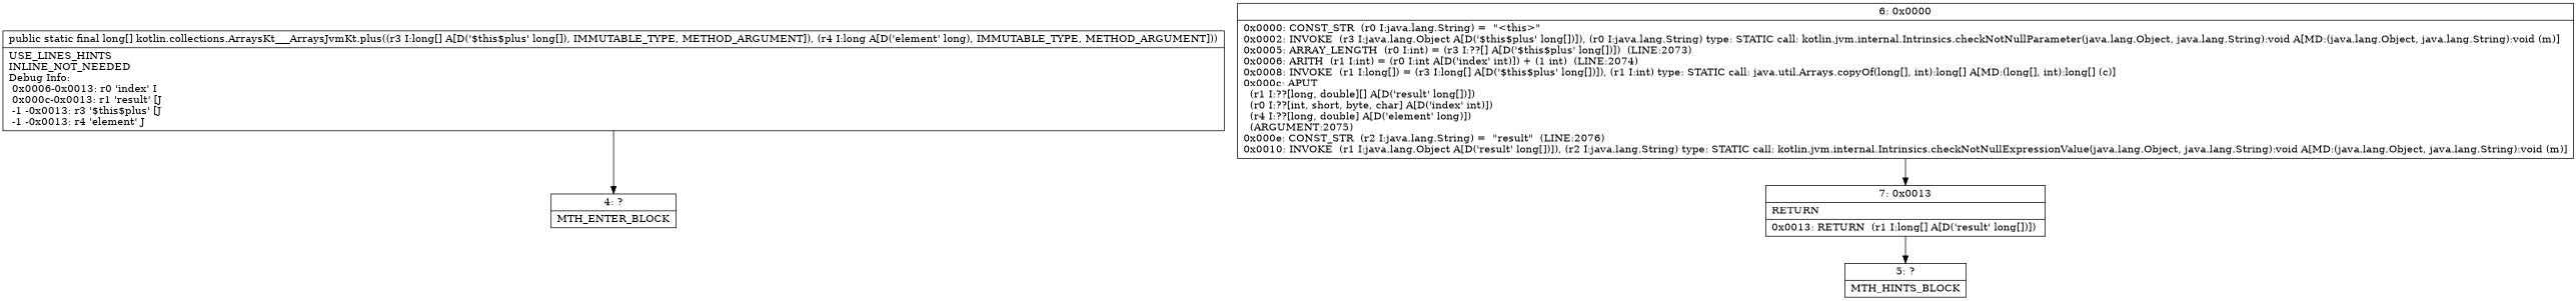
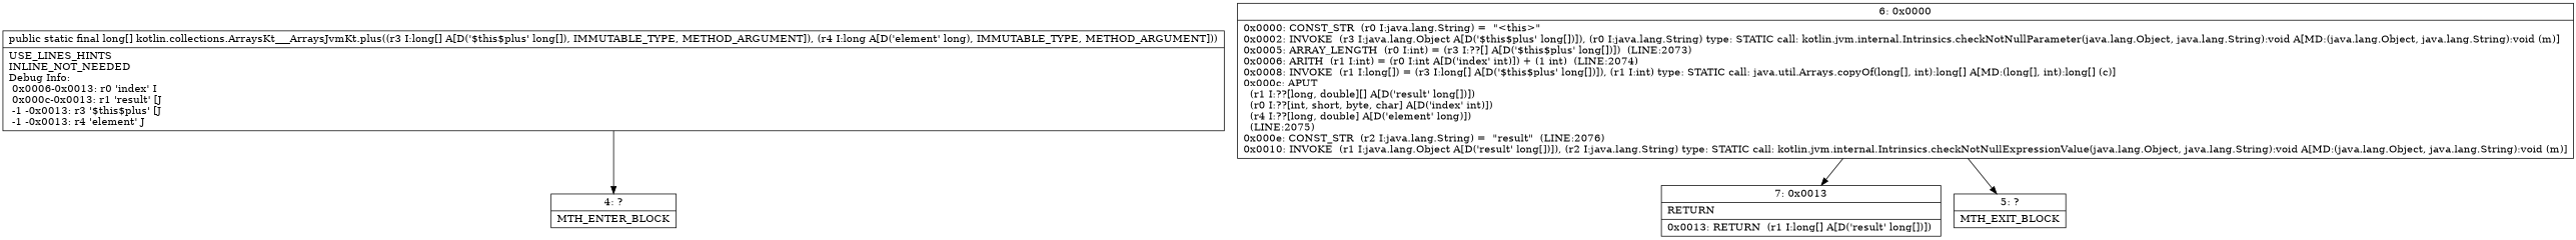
  digraph {
    node [shape=record]
    n1 [label="{4\:\ ?|MTH_ENTER_BLOCK\l}"]
-   n2 [label="{6\:\ 0x0000|0x0000: CONST_STR  (r0 I:java.lang.String) =  \"\<this\>\" \l0x0002: INVOKE  (r3 I:java.lang.Object A[D('$this$plus' long[])]), (r0 I:java.lang.String) type: STATIC call: kotlin.jvm.internal.Intrinsics.checkNotNullParameter(java.lang.Object, java.lang.String):void A[MD:(java.lang.Object, java.lang.String):void (m)]\l0x0005: ARRAY_LENGTH  (r0 I:int) = (r3 I:??[] A[D('$this$plus' long[])])  (LINE:2073)\l0x0006: ARITH  (r1 I:int) = (r0 I:int A[D('index' int)]) + (1 int)  (LINE:2074)\l0x0008: INVOKE  (r1 I:long[]) = (r3 I:long[] A[D('$this$plus' long[])]), (r1 I:int) type: STATIC call: java.util.Arrays.copyOf(long[], int):long[] A[MD:(long[], int):long[] (c)]\l0x000c: APUT  \l  (r1 I:??[long, double][] A[D('result' long[])])\l  (r0 I:??[int, short, byte, char] A[D('index' int)])\l  (r4 I:??[long, double] A[D('element' long)])\l  (ARGUMENT:2075)\l0x000e: CONST_STR  (r2 I:java.lang.String) =  \"result\"  (LINE:2076)\l0x0010: INVOKE  (r1 I:java.lang.Object A[D('result' long[])]), (r2 I:java.lang.String) type: STATIC call: kotlin.jvm.internal.Intrinsics.checkNotNullExpressionValue(java.lang.Object, java.lang.String):void A[MD:(java.lang.Object, java.lang.String):void (m)]\l}"]
+   n2 [label="{6\:\ 0x0000|0x0000: CONST_STR  (r0 I:java.lang.String) =  \"\<this\>\" \l0x0002: INVOKE  (r3 I:java.lang.Object A[D('$this$plus' long[])]), (r0 I:java.lang.String) type: STATIC call: kotlin.jvm.internal.Intrinsics.checkNotNullParameter(java.lang.Object, java.lang.String):void A[MD:(java.lang.Object, java.lang.String):void (m)]\l0x0005: ARRAY_LENGTH  (r0 I:int) = (r3 I:??[] A[D('$this$plus' long[])])  (LINE:2073)\l0x0006: ARITH  (r1 I:int) = (r0 I:int A[D('index' int)]) + (1 int)  (LINE:2074)\l0x0008: INVOKE  (r1 I:long[]) = (r3 I:long[] A[D('$this$plus' long[])]), (r1 I:int) type: STATIC call: java.util.Arrays.copyOf(long[], int):long[] A[MD:(long[], int):long[] (c)]\l0x000c: APUT  \l  (r1 I:??[long, double][] A[D('result' long[])])\l  (r0 I:??[int, short, byte, char] A[D('index' int)])\l  (r4 I:??[long, double] A[D('element' long)])\l  (LINE:2075)\l0x000e: CONST_STR  (r2 I:java.lang.String) =  \"result\"  (LINE:2076)\l0x0010: INVOKE  (r1 I:java.lang.Object A[D('result' long[])]), (r2 I:java.lang.String) type: STATIC call: kotlin.jvm.internal.Intrinsics.checkNotNullExpressionValue(java.lang.Object, java.lang.String):void A[MD:(java.lang.Object, java.lang.String):void (m)]\l}"]
    n3 [label="{7\:\ 0x0013|RETURN\l|0x0013: RETURN  (r1 I:long[] A[D('result' long[])]) \l}"]
-   n4 [label="{5\:\ ?|MTH_HINTS_BLOCK\l}"]
+   n4 [label="{5\:\ ?|MTH_EXIT_BLOCK\l}"]
    n5 [label="{public static final long[] kotlin.collections.ArraysKt___ArraysJvmKt.plus((r3 I:long[] A[D('$this$plus' long[]), IMMUTABLE_TYPE, METHOD_ARGUMENT]), (r4 I:long A[D('element' long), IMMUTABLE_TYPE, METHOD_ARGUMENT]))  | USE_LINES_HINTS\lINLINE_NOT_NEEDED\lDebug Info:\l  0x0006\-0x0013: r0 'index' I\l  0x000c\-0x0013: r1 'result' [J\l  \-1 \-0x0013: r3 '$this$plus' [J\l  \-1 \-0x0013: r4 'element' J\l}"]
    n2 -> n3
-   n3 -> n4
+   n2 -> n4
    n5 -> n1
  }
